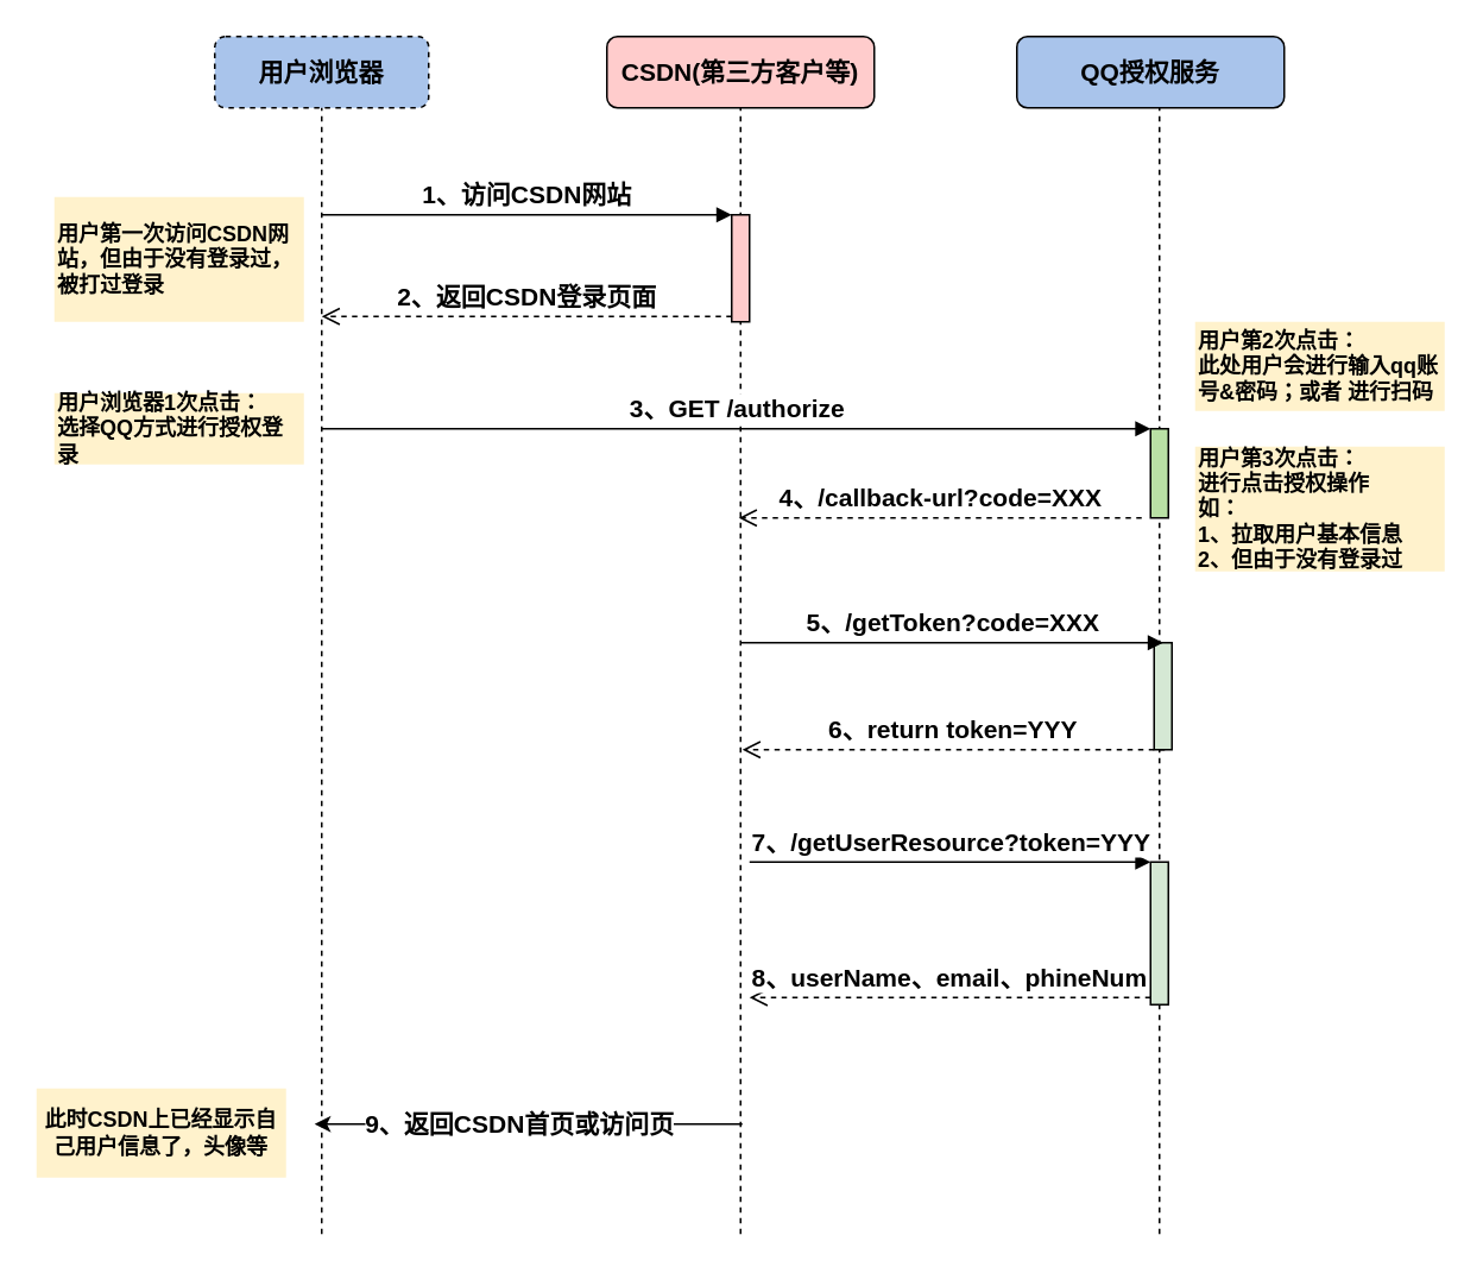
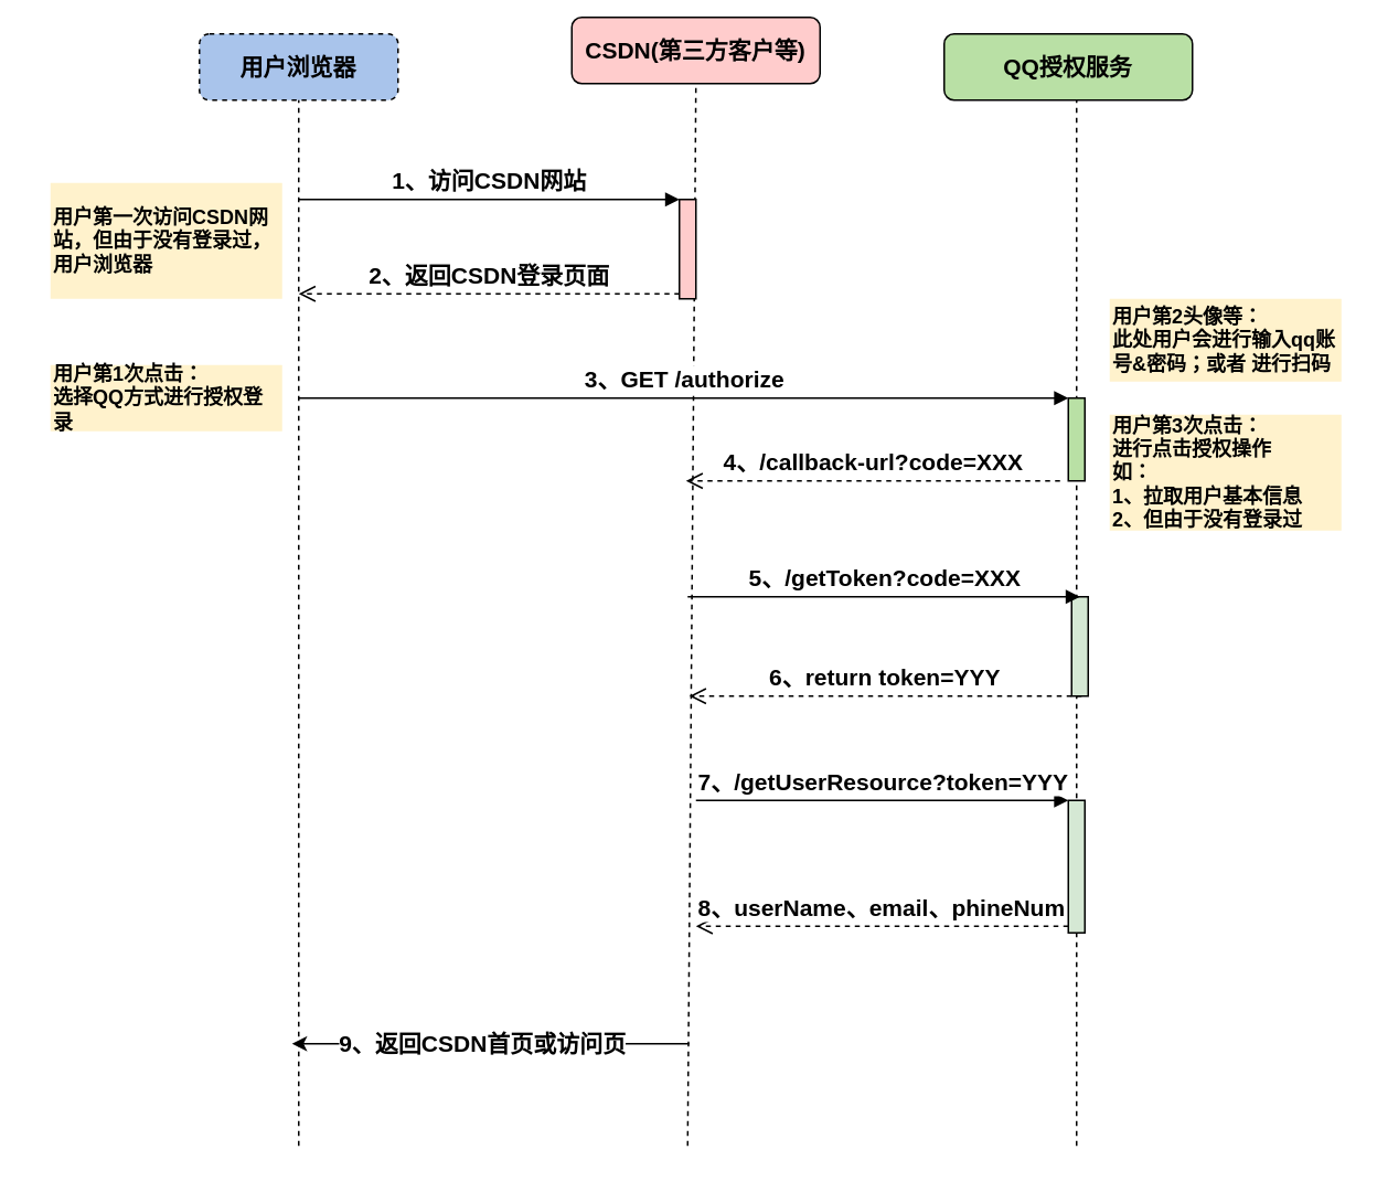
  <mxCell id="0" />
  <mxCell id="1" parent="0" />
  <mxCell id="2" value="&lt;font style=&quot;font-size: 14px&quot;&gt;&lt;b&gt;用户浏览器&lt;/b&gt;&lt;/font&gt;" style="rounded=1;whiteSpace=wrap;html=1;fillColor=#A9C4EB;dashed=1;" vertex="1" parent="1"><mxGeometry x="120" y="20" width="120" height="40" as="geometry" /></mxCell>
- <mxCell id="3" value="&lt;font style=&quot;font-size: 14px&quot;&gt;&lt;b&gt;CSDN(第三方客户等)&lt;/b&gt;&lt;/font&gt;" style="rounded=1;whiteSpace=wrap;html=1;fillColor=#FFCCCC;" vertex="1" parent="1"><mxGeometry x="340" y="20" width="150" height="40" as="geometry" /></mxCell>
- <mxCell id="4" value="&lt;span style=&quot;font-size: 14px&quot;&gt;&lt;b&gt;QQ授权服务&lt;/b&gt;&lt;/span&gt;" style="rounded=1;whiteSpace=wrap;html=1;fillColor=#a9c4eb;" vertex="1" parent="1"><mxGeometry x="570" y="20" width="150" height="40" as="geometry" /></mxCell>
+ <mxCell id="3" value="&lt;font style=&quot;font-size: 14px&quot;&gt;&lt;b&gt;CSDN(第三方客户等)&lt;/b&gt;&lt;/font&gt;" style="rounded=1;whiteSpace=wrap;html=1;fillColor=#FFCCCC;" vertex="1" parent="1"><mxGeometry x="345" y="10" width="150" height="40" as="geometry" /></mxCell>
+ <mxCell id="4" value="&lt;span style=&quot;font-size: 14px&quot;&gt;&lt;b&gt;QQ授权服务&lt;/b&gt;&lt;/span&gt;" style="rounded=1;whiteSpace=wrap;html=1;fillColor=#B9E0A5;" vertex="1" parent="1"><mxGeometry x="570" y="20" width="150" height="40" as="geometry" /></mxCell>
  <mxCell id="5" value="" style="endArrow=none;dashed=1;html=1;entryX=0.5;entryY=1;entryDx=0;entryDy=0;" edge="1" parent="1" target="2"><mxGeometry width="50" height="50" relative="1" as="geometry"><mxPoint x="180" y="691.6" as="sourcePoint" /><mxPoint x="180" y="70" as="targetPoint" /></mxGeometry></mxCell>
  <mxCell id="6" value="" style="endArrow=none;dashed=1;html=1;entryX=0.5;entryY=1;entryDx=0;entryDy=0;" edge="1" parent="1" target="3"><mxGeometry width="50" height="50" relative="1" as="geometry"><mxPoint x="415" y="691.6" as="sourcePoint" /><mxPoint x="460" y="100" as="targetPoint" /></mxGeometry></mxCell>
  <mxCell id="7" value="" style="endArrow=none;dashed=1;html=1;" edge="1" parent="1"><mxGeometry width="50" height="50" relative="1" as="geometry"><mxPoint x="650" y="691.6" as="sourcePoint" /><mxPoint x="650" y="60" as="targetPoint" /></mxGeometry></mxCell>
  <mxCell id="8" value="" style="html=1;points=[];perimeter=orthogonalPerimeter;fillColor=#FFCCCC;" vertex="1" parent="1"><mxGeometry x="410" y="120" width="10" height="60" as="geometry" /></mxCell>
  <mxCell id="9" value="&lt;font style=&quot;font-size: 14px&quot;&gt;&lt;b&gt;1、访问CSDN网站&lt;/b&gt;&lt;/font&gt;" style="html=1;verticalAlign=bottom;endArrow=block;entryX=0;entryY=0;" edge="1" target="8" parent="1"><mxGeometry relative="1" as="geometry"><mxPoint x="180" y="120" as="sourcePoint" /></mxGeometry></mxCell>
  <mxCell id="10" value="&lt;b&gt;&lt;font style=&quot;font-size: 14px&quot;&gt;2、返回CSDN登录页面&lt;/font&gt;&lt;/b&gt;" style="html=1;verticalAlign=bottom;endArrow=open;dashed=1;endSize=8;exitX=0;exitY=0.95;" edge="1" source="8" parent="1"><mxGeometry relative="1" as="geometry"><mxPoint x="180" y="177" as="targetPoint" /></mxGeometry></mxCell>
  <mxCell id="11" value="" style="html=1;points=[];perimeter=orthogonalPerimeter;fillColor=#B9E0A5;" vertex="1" parent="1"><mxGeometry x="645" y="240" width="10" height="50" as="geometry" /></mxCell>
  <mxCell id="12" value="&lt;font style=&quot;font-size: 14px&quot;&gt;&lt;b&gt;3、GET /authorize&lt;/b&gt;&lt;/font&gt;" style="html=1;verticalAlign=bottom;endArrow=block;entryX=0;entryY=0;" edge="1" target="11" parent="1"><mxGeometry relative="1" as="geometry"><mxPoint x="180" y="240" as="sourcePoint" /></mxGeometry></mxCell>
  <mxCell id="13" value="&lt;b&gt;&lt;font style=&quot;font-size: 14px&quot;&gt;4、/callback-url?code=XXX&lt;/font&gt;&lt;/b&gt;" style="html=1;verticalAlign=bottom;endArrow=open;dashed=1;endSize=8;align=center;" edge="1" parent="1"><mxGeometry relative="1" as="geometry"><mxPoint x="414" y="290" as="targetPoint" /><mxPoint x="640" y="290" as="sourcePoint" /></mxGeometry></mxCell>
- <mxCell id="14" value="&lt;b&gt;用户第一次访问CSDN网站，但由于没有登录过，被打过登录&lt;/b&gt;" style="text;html=1;strokeColor=none;fillColor=#FFF2CC;align=left;verticalAlign=middle;whiteSpace=wrap;rounded=0;" vertex="1" parent="1"><mxGeometry x="30" y="110" width="140" height="70" as="geometry" /></mxCell>
- <mxCell id="15" value="&lt;b&gt;用户浏览器1次点击：&lt;br&gt;选择QQ方式进行授权登录&lt;/b&gt;" style="text;html=1;strokeColor=none;fillColor=#FFF2CC;align=left;verticalAlign=middle;whiteSpace=wrap;rounded=0;" vertex="1" parent="1"><mxGeometry x="30" y="220" width="140" height="40" as="geometry" /></mxCell>
- <mxCell id="16" value="&lt;b&gt;&lt;span&gt;用户第2次点击：&lt;/span&gt;&lt;br&gt;&lt;/b&gt;&lt;div&gt;&lt;span&gt;&lt;b&gt;此处用户会进行输入qq账号&amp;amp;密码；或者 进行扫码&lt;/b&gt;&lt;/span&gt;&lt;/div&gt;" style="text;html=1;strokeColor=none;fillColor=#FFF2CC;align=left;verticalAlign=middle;whiteSpace=wrap;rounded=0;" vertex="1" parent="1"><mxGeometry x="670" y="180" width="140" height="50" as="geometry" /></mxCell>
+ <mxCell id="14" value="&lt;b&gt;用户第一次访问CSDN网站，但由于没有登录过，用户浏览器&lt;/b&gt;" style="text;html=1;strokeColor=none;fillColor=#FFF2CC;align=left;verticalAlign=middle;whiteSpace=wrap;rounded=0;" vertex="1" parent="1"><mxGeometry x="30" y="110" width="140" height="70" as="geometry" /></mxCell>
+ <mxCell id="15" value="&lt;b&gt;用户第1次点击：&lt;br&gt;选择QQ方式进行授权登录&lt;/b&gt;" style="text;html=1;strokeColor=none;fillColor=#FFF2CC;align=left;verticalAlign=middle;whiteSpace=wrap;rounded=0;" vertex="1" parent="1"><mxGeometry x="30" y="220" width="140" height="40" as="geometry" /></mxCell>
+ <mxCell id="16" value="&lt;b&gt;&lt;span&gt;用户第2头像等：&lt;/span&gt;&lt;br&gt;&lt;/b&gt;&lt;div&gt;&lt;span&gt;&lt;b&gt;此处用户会进行输入qq账号&amp;amp;密码；或者 进行扫码&lt;/b&gt;&lt;/span&gt;&lt;/div&gt;" style="text;html=1;strokeColor=none;fillColor=#FFF2CC;align=left;verticalAlign=middle;whiteSpace=wrap;rounded=0;" vertex="1" parent="1"><mxGeometry x="670" y="180" width="140" height="50" as="geometry" /></mxCell>
  <mxCell id="17" value="&lt;b&gt;&lt;span&gt;用户第3次点击：&lt;/span&gt;&lt;br&gt;&lt;/b&gt;&lt;div&gt;&lt;b&gt;进行点击授权操作&lt;/b&gt;&lt;/div&gt;&lt;div&gt;&lt;b&gt;如：&lt;/b&gt;&lt;/div&gt;&lt;div&gt;&lt;b&gt;1、拉取用户基本信息&lt;/b&gt;&lt;/div&gt;&lt;div&gt;&lt;b&gt;2、但由于没有登录过&lt;/b&gt;&lt;/div&gt;" style="text;html=1;strokeColor=none;fillColor=#FFF2CC;align=left;verticalAlign=middle;whiteSpace=wrap;rounded=0;" vertex="1" parent="1"><mxGeometry x="670" y="250" width="140" height="70" as="geometry" /></mxCell>
  <mxCell id="18" value="" style="html=1;points=[];perimeter=orthogonalPerimeter;fillColor=#D5E8D4;" vertex="1" parent="1"><mxGeometry x="647" y="360" width="10" height="60" as="geometry" /></mxCell>
  <mxCell id="19" value="&lt;font style=&quot;font-size: 14px&quot;&gt;&lt;b&gt;5、/getToken?code=XXX&lt;/b&gt;&lt;/font&gt;" style="html=1;verticalAlign=bottom;endArrow=block;entryX=0;entryY=0;" edge="1" parent="1"><mxGeometry relative="1" as="geometry"><mxPoint x="415" y="360" as="sourcePoint" /><mxPoint x="652" y="360" as="targetPoint" /></mxGeometry></mxCell>
  <mxCell id="20" value="&lt;b&gt;&lt;font style=&quot;font-size: 14px&quot;&gt;6、return token=YYY&lt;/font&gt;&lt;/b&gt;" style="html=1;verticalAlign=bottom;endArrow=open;dashed=1;endSize=8;" edge="1" parent="1"><mxGeometry relative="1" as="geometry"><mxPoint x="416" y="420" as="targetPoint" /><mxPoint x="653" y="420" as="sourcePoint" /></mxGeometry></mxCell>
  <mxCell id="21" value="" style="html=1;points=[];perimeter=orthogonalPerimeter;fillColor=#D5E8D4;" vertex="1" parent="1"><mxGeometry x="645" y="483" width="10" height="80" as="geometry" /></mxCell>
  <mxCell id="22" value="&lt;font style=&quot;font-size: 14px&quot;&gt;&lt;b&gt;7、/getUserResource?token=YYY&lt;/b&gt;&lt;/font&gt;" style="html=1;verticalAlign=bottom;endArrow=block;entryX=0;entryY=0;" edge="1" target="21" parent="1"><mxGeometry relative="1" as="geometry"><mxPoint x="420" y="483" as="sourcePoint" /></mxGeometry></mxCell>
  <mxCell id="23" value="&lt;b&gt;&lt;font style=&quot;font-size: 14px&quot;&gt;8、userName、email、phineNum&lt;/font&gt;&lt;/b&gt;" style="html=1;verticalAlign=bottom;endArrow=open;dashed=1;endSize=8;exitX=0;exitY=0.95;" edge="1" source="21" parent="1"><mxGeometry relative="1" as="geometry"><mxPoint x="420" y="559" as="targetPoint" /></mxGeometry></mxCell>
  <mxCell id="24" value="" style="endArrow=classic;html=1;" edge="1" parent="1"><mxGeometry width="50" height="50" relative="1" as="geometry"><mxPoint x="416" y="630" as="sourcePoint" /><mxPoint x="176" y="630" as="targetPoint" /></mxGeometry></mxCell>
  <mxCell id="25" value="&lt;b&gt;&lt;font style=&quot;font-size: 14px&quot;&gt;9、返回CSDN首页或访问页&lt;/font&gt;&lt;/b&gt;" style="edgeLabel;html=1;align=center;verticalAlign=middle;resizable=0;points=[];" vertex="1" connectable="0" parent="24"><mxGeometry x="0.215" y="-1" relative="1" as="geometry"><mxPoint x="20" as="offset" /></mxGeometry></mxCell>
- <mxCell id="26" value="&lt;b&gt;此时CSDN上已经显示自己用户信息了，头像等&lt;/b&gt;" style="text;html=1;strokeColor=none;fillColor=#FFF2CC;align=center;verticalAlign=middle;whiteSpace=wrap;rounded=0;" vertex="1" parent="1"><mxGeometry x="20" y="610" width="140" height="50" as="geometry" /></mxCell>
